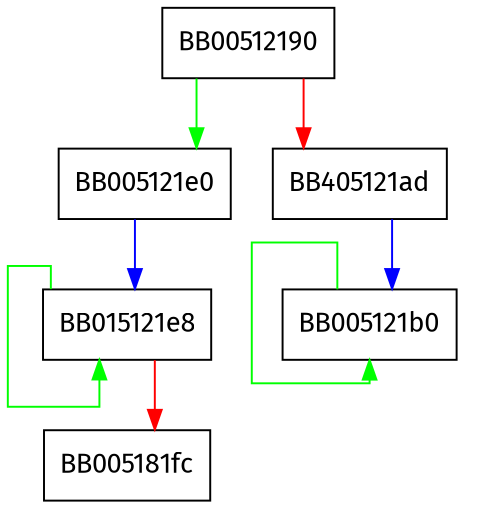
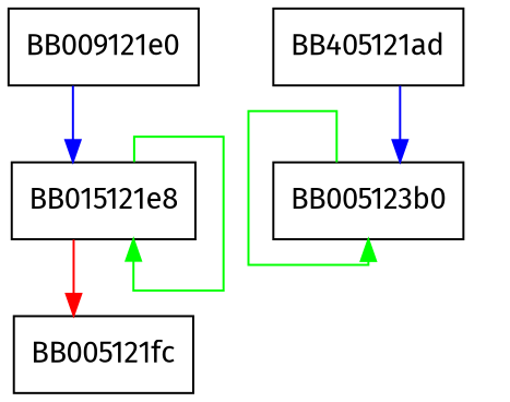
  digraph {
    fontname="Fira Sans"
    splines=ortho
    node [fontname="Fira Sans" shape=box]
    edge [color=green fontname="Fira Sans"]
-   BB00512190
-   BB005121e0
+   BB005121e0 [label=BB009121e0]
    n3 [label=BB405121ad]
    n4 [label=BB015121e8]
-   BB005121b0
-   BB005121fc [label=BB005181fc]
-   BB00512190 -> BB005121e0
-   BB00512190 -> n3 [color=red]
+   BB005121b0 [label=BB005123b0]
+   BB005121fc
    BB005121e0 -> n4 [color=blue]
    n3 -> BB005121b0 [color=blue]
    n4 -> n4
    n4 -> BB005121fc [color=red]
    BB005121b0 -> BB005121b0
  }
